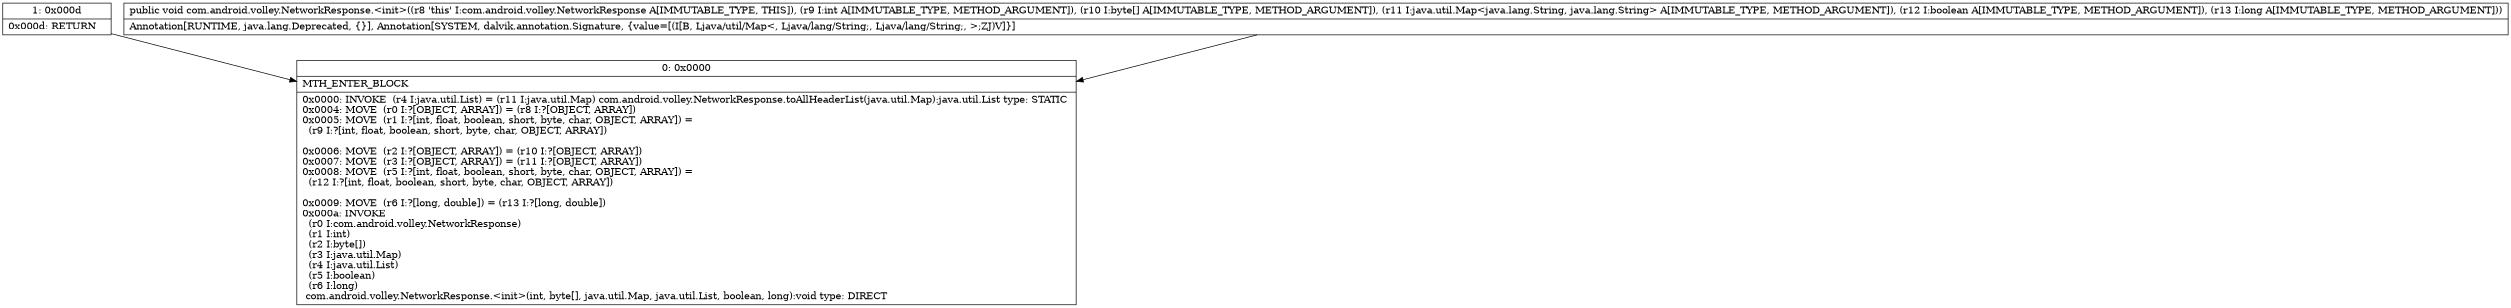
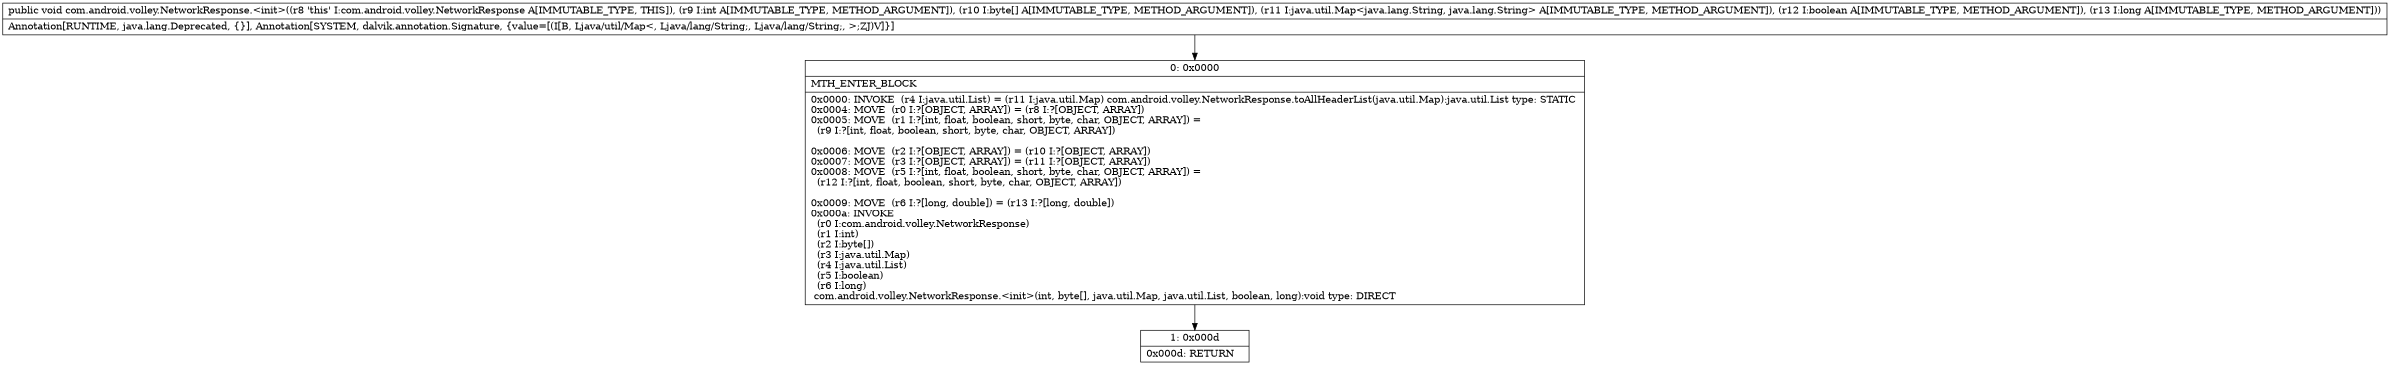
  digraph {
    node [shape=record]
    n1 [label="{0\:\ 0x0000|MTH_ENTER_BLOCK\l|0x0000: INVOKE  (r4 I:java.util.List) = (r11 I:java.util.Map) com.android.volley.NetworkResponse.toAllHeaderList(java.util.Map):java.util.List type: STATIC \l0x0004: MOVE  (r0 I:?[OBJECT, ARRAY]) = (r8 I:?[OBJECT, ARRAY]) \l0x0005: MOVE  (r1 I:?[int, float, boolean, short, byte, char, OBJECT, ARRAY]) = \l  (r9 I:?[int, float, boolean, short, byte, char, OBJECT, ARRAY])\l \l0x0006: MOVE  (r2 I:?[OBJECT, ARRAY]) = (r10 I:?[OBJECT, ARRAY]) \l0x0007: MOVE  (r3 I:?[OBJECT, ARRAY]) = (r11 I:?[OBJECT, ARRAY]) \l0x0008: MOVE  (r5 I:?[int, float, boolean, short, byte, char, OBJECT, ARRAY]) = \l  (r12 I:?[int, float, boolean, short, byte, char, OBJECT, ARRAY])\l \l0x0009: MOVE  (r6 I:?[long, double]) = (r13 I:?[long, double]) \l0x000a: INVOKE  \l  (r0 I:com.android.volley.NetworkResponse)\l  (r1 I:int)\l  (r2 I:byte[])\l  (r3 I:java.util.Map)\l  (r4 I:java.util.List)\l  (r5 I:boolean)\l  (r6 I:long)\l com.android.volley.NetworkResponse.\<init\>(int, byte[], java.util.Map, java.util.List, boolean, long):void type: DIRECT \l}"]
    n2 [label="{1\:\ 0x000d|0x000d: RETURN   \l}"]
    n3 [label="{public void com.android.volley.NetworkResponse.\<init\>((r8 'this' I:com.android.volley.NetworkResponse A[IMMUTABLE_TYPE, THIS]), (r9 I:int A[IMMUTABLE_TYPE, METHOD_ARGUMENT]), (r10 I:byte[] A[IMMUTABLE_TYPE, METHOD_ARGUMENT]), (r11 I:java.util.Map\<java.lang.String, java.lang.String\> A[IMMUTABLE_TYPE, METHOD_ARGUMENT]), (r12 I:boolean A[IMMUTABLE_TYPE, METHOD_ARGUMENT]), (r13 I:long A[IMMUTABLE_TYPE, METHOD_ARGUMENT]))  | Annotation[RUNTIME, java.lang.Deprecated, \{\}], Annotation[SYSTEM, dalvik.annotation.Signature, \{value=[(I[B, Ljava\/util\/Map\<, Ljava\/lang\/String;, Ljava\/lang\/String;, \>;ZJ)V]\}]\l}"]
-   n2 -> n1
+   n1 -> n2
    n3 -> n1
  }
